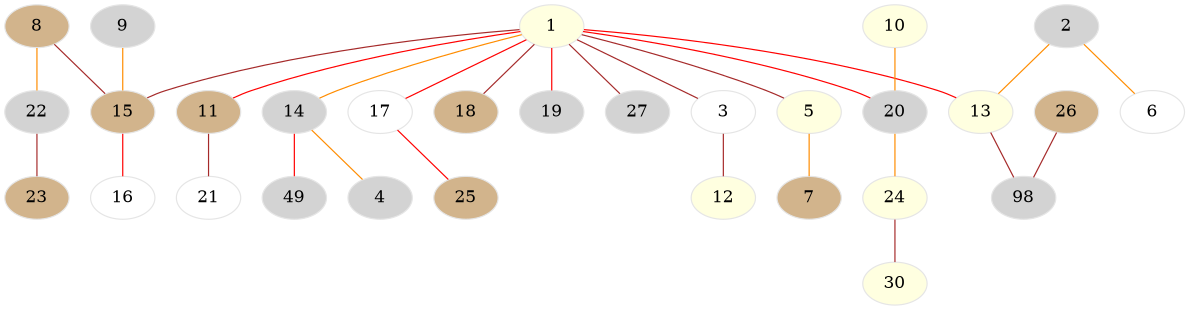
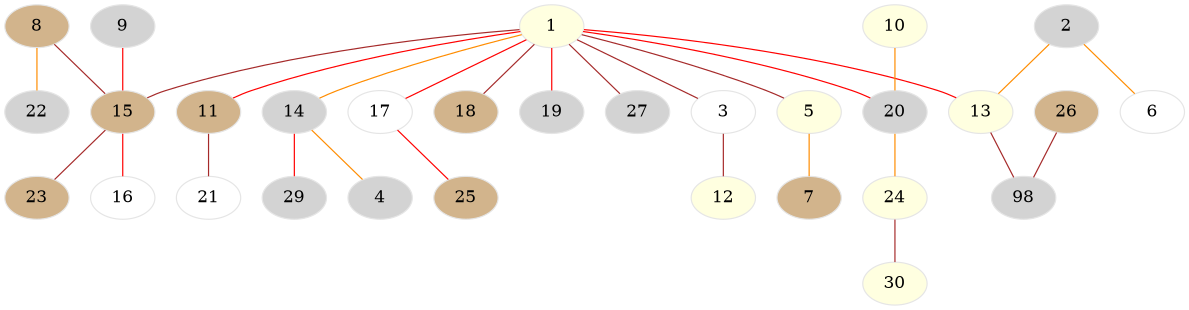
  graph {
    node [color=gray90 fillcolor=lightgrey style=filled]
    edge [color=brown weight=1.0]
    1 [fillcolor=lightyellow]
    3 [fillcolor=white]
    5 [fillcolor=lightyellow]
    11 [fillcolor=tan]
    14
    15 [fillcolor=tan]
    17 [fillcolor=white]
    18 [fillcolor=tan]
    19
    20
    27
    13 [fillcolor=lightyellow]
    6 [fillcolor=white]
    2
    12 [fillcolor=lightyellow]
    7 [fillcolor=tan]
    21 [fillcolor=white]
    4
-   29 [label=49]
+   29
    16 [fillcolor=white]
    25 [fillcolor=tan]
    24 [fillcolor=lightyellow]
    n23 [label=98]
    8 [fillcolor=tan]
    22
    23 [fillcolor=tan]
    9
    10 [fillcolor=lightyellow]
    30 [fillcolor=lightyellow]
    26 [fillcolor=tan]
    1 -- 3
    1 -- 5
    1 -- 11 [color=red]
    1 -- 14 [color=darkorange]
    1 -- 15
    1 -- 17 [color=red]
    1 -- 18
    1 -- 19 [color=red]
    1 -- 20 [color=red]
    1 -- 27
    1 -- 13 [color=red]
    3 -- 12
    5 -- 7 [color=darkorange]
    11 -- 21
    14 -- 4 [color=darkorange]
    14 -- 29 [color=red]
    15 -- 16 [color=red]
    17 -- 25 [color=red]
    20 -- 24 [color=darkorange]
    13 -- n23
    2 -- 13 [color=darkorange]
    2 -- 6 [color=darkorange]
    24 -- 30
    8 -- 15
    8 -- 22 [color=darkorange]
-   22 -- 23
-   9 -- 15 [color=darkorange]
+   15 -- 23
+   9 -- 15 [color=red]
    10 -- 20 [color=darkorange]
    26 -- n23
  }
